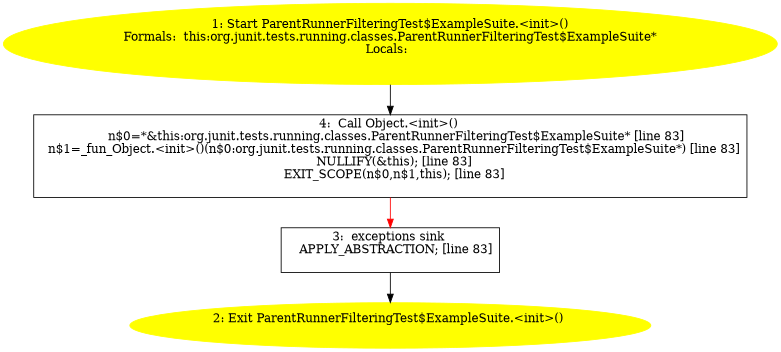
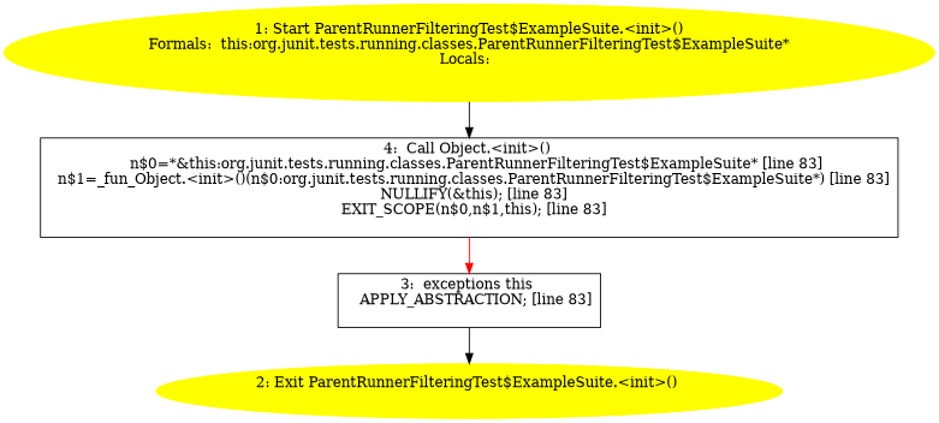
  digraph {
    n1 [color=yellow label="1: Start ParentRunnerFilteringTest$ExampleSuite.<init>()\nFormals:  this:org.junit.tests.running.classes.ParentRunnerFilteringTest$ExampleSuite*\nLocals:  \n  " style=filled]
    n2 [label="4:  Call Object.<init>() \n   n$0=*&this:org.junit.tests.running.classes.ParentRunnerFilteringTest$ExampleSuite* [line 83]\n  n$1=_fun_Object.<init>()(n$0:org.junit.tests.running.classes.ParentRunnerFilteringTest$ExampleSuite*) [line 83]\n  NULLIFY(&this); [line 83]\n  EXIT_SCOPE(n$0,n$1,this); [line 83]\n " shape=box]
-   n3 [label="3:  exceptions sink \n   APPLY_ABSTRACTION; [line 83]\n " shape=box]
+   n3 [label="3:  exceptions this \n   APPLY_ABSTRACTION; [line 83]\n " shape=box]
    n4 [color=yellow label="2: Exit ParentRunnerFilteringTest$ExampleSuite.<init>() \n  " style=filled]
    n1 -> n2
    n2 -> n3 [color=red]
    n3 -> n4
  }
